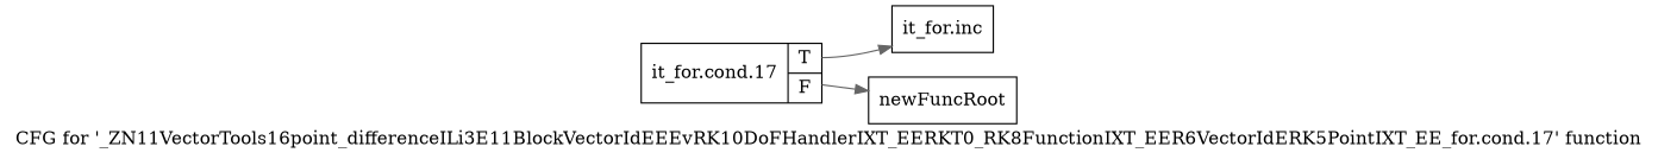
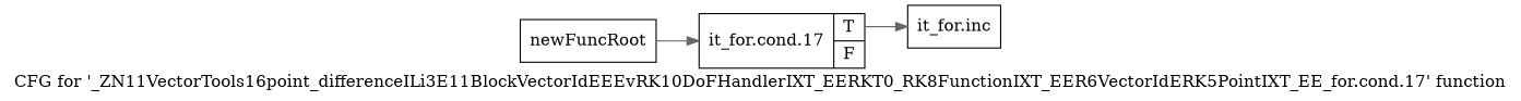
  digraph {
    label="CFG for '_ZN11VectorTools16point_differenceILi3E11BlockVectorIdEEEvRK10DoFHandlerIXT_EERKT0_RK8FunctionIXT_EER6VectorIdERK5PointIXT_EE_for.cond.17' function"
    rankdir=LR
    node [shape=record]
    edge [color=gray40]
    n1 [label="{newFuncRoot}"]
    n2 [label="{it_for.cond.17|{<s0>T|<s1>F}}"]
    n3 [label="{it_for.inc}"]
-   n2 -> n1
+   n1 -> n2
    n2 -> n3 [tailport=s0]
  }
